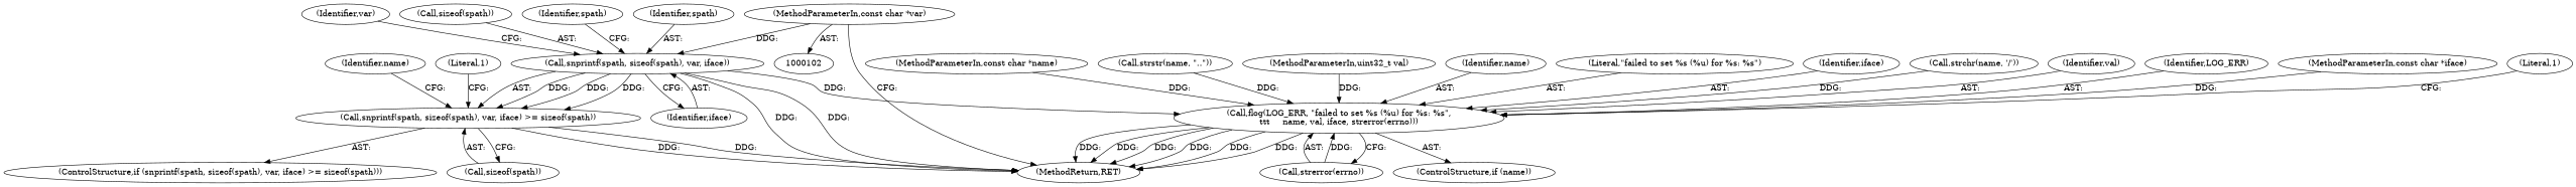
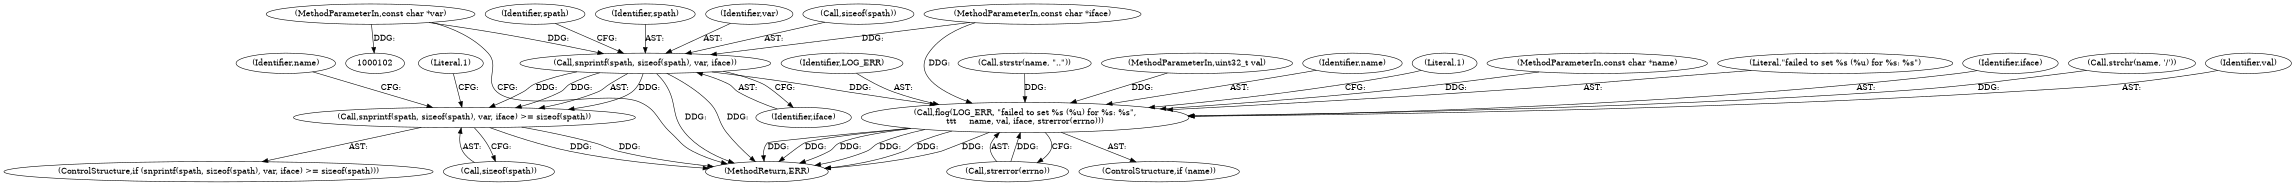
  digraph {
    n1 [label="(MethodParameterIn,const char *var)"]
    n2 [label="(Call,snprintf(spath, sizeof(spath), var, iface))"]
-   n3 [label="(MethodReturn,RET)"]
+   n3 [label="(MethodReturn,ERR)"]
    1000102
    n5 [label="(Call,snprintf(spath, sizeof(spath), var, iface) >= sizeof(spath))"]
    n6 [label="(Call,flog(LOG_ERR, \"failed to set %s (%u) for %s: %s\",\n\t\t\t     name, val, iface, strerror(errno)))"]
    n7 [label="(Identifier,iface)"]
    n8 [label="(ControlStructure,if (snprintf(spath, sizeof(spath), var, iface) >= sizeof(spath)))"]
    n9 [label="(Call,sizeof(spath))"]
    n10 [label="(ControlStructure,if (name))"]
    n11 [label="(Call,strerror(errno))"]
    n12 [label="(Identifier,var)"]
    n13 [label="(Call,strstr(name, \"..\"))"]
    n14 [label="(MethodParameterIn,uint32_t val)"]
    n15 [label="(Identifier,name)"]
    n16 [label="(Call,sizeof(spath))"]
    n17 [label="(Identifier,spath)"]
    n18 [label="(Identifier,spath)"]
    n19 [label="(Literal,\"failed to set %s (%u) for %s: %s\")"]
    n20 [label="(Identifier,iface)"]
    n21 [label="(Call,strchr(name, '/'))"]
    n22 [label="(Identifier,val)"]
    n23 [label="(Identifier,LOG_ERR)"]
    n24 [label="(Literal,1)"]
    n25 [label="(MethodParameterIn,const char *iface)"]
    n26 [label="(Literal,1)"]
    n27 [label="(Identifier,name)"]
    n28 [label="(MethodParameterIn,const char *name)"]
    n1 -> n2 [label="DDG: "]
    n1 -> n3 [label="CFG: "]
-   n1 -> 1000102 [label="AST: "]
+   n1 -> 1000102 [label="DDG: "]
    n2 -> n3 [label="DDG: "]
    n2 -> n3 [label="DDG: "]
    n2 -> n5 [label="AST: "]
    n2 -> n5 [label="DDG: "]
    n2 -> n5 [label="DDG: "]
    n2 -> n5 [label="DDG: "]
    n2 -> n6 [label="DDG: "]
    n2 -> n7 [label="CFG: "]
    n5 -> n3 [label="DDG: "]
    n5 -> n3 [label="DDG: "]
    n5 -> n8 [label="AST: "]
    n5 -> n9 [label="CFG: "]
    n6 -> n3 [label="DDG: "]
    n6 -> n3 [label="DDG: "]
    n6 -> n3 [label="DDG: "]
    n6 -> n3 [label="DDG: "]
    n6 -> n3 [label="DDG: "]
    n6 -> n3 [label="DDG: "]
    n6 -> n10 [label="AST: "]
    n6 -> n11 [label="CFG: "]
    n7 -> n2 [label="AST: "]
    n9 -> n5 [label="AST: "]
    n11 -> n6 [label="AST: "]
    n11 -> n6 [label="DDG: "]
-   n12 -> n2 [label="CFG: "]
+   n12 -> n2 [label="AST: "]
    n13 -> n6 [label="DDG: "]
    n14 -> n6 [label="DDG: "]
    n15 -> n6 [label="AST: "]
    n16 -> n2 [label="AST: "]
    n17 -> n2 [label="CFG: "]
    n18 -> n2 [label="AST: "]
    n19 -> n6 [label="AST: "]
    n20 -> n6 [label="AST: "]
    n21 -> n6 [label="DDG: "]
    n22 -> n6 [label="AST: "]
    n23 -> n6 [label="AST: "]
    n24 -> n5 [label="CFG: "]
+   n25 -> n2 [label="DDG: "]
    n25 -> n6 [label="DDG: "]
    n26 -> n6 [label="CFG: "]
    n27 -> n5 [label="CFG: "]
    n28 -> n6 [label="DDG: "]
  }
